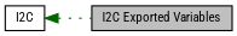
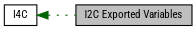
  digraph {
    rankdir=LR
    fontname="Roboto Condensed"
    node [color=black fontname="Roboto Condensed" fontsize=10 shape=record style=filled]
-   n1 [fillcolor=white height=0.2 label=I2C width=0.4]
+   n1 [fillcolor=white height=0.2 label=I4C width=0.4]
    n2 [fillcolor=grey75 fontcolor=black height=0.2 label="I2C Exported Variables" width=0.4]
    n1 -> n2 [dir=back fontname="Roboto Condensed" fontsize=10 labelfontname=Helvetica labelfontsize=10 shape=plaintext style=dotted color=darkgreen]
  }
